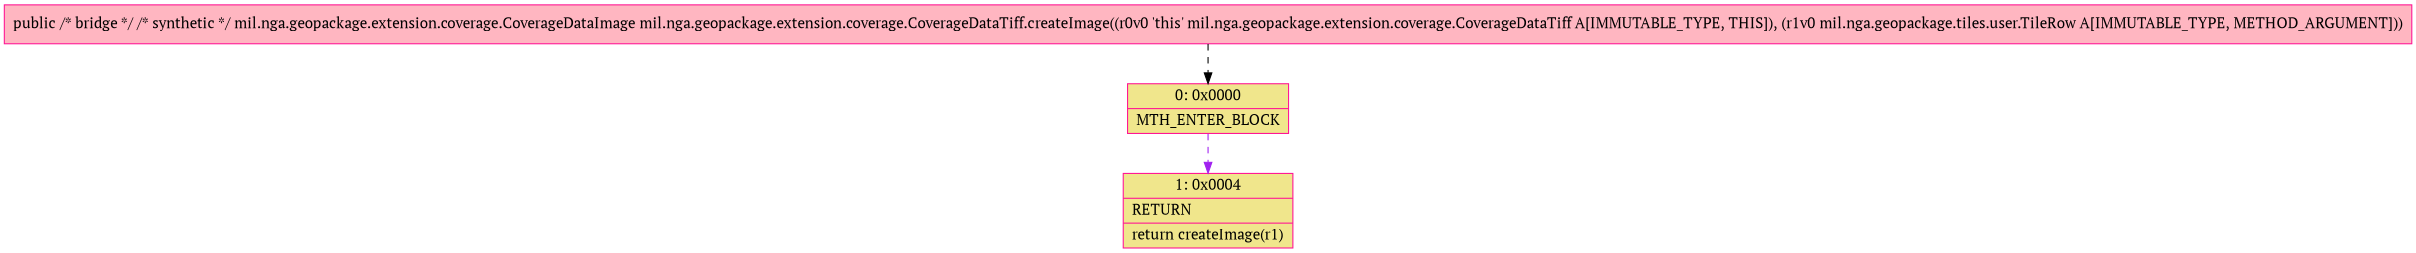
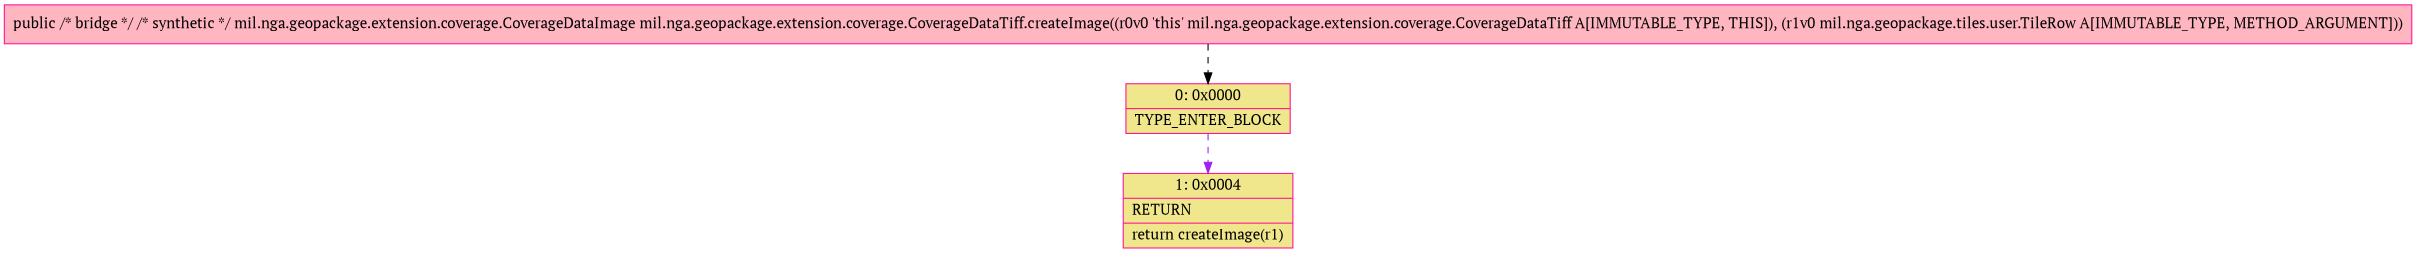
  digraph {
    fontname="PT Serif"
    node [shape=record style=filled fillcolor=khaki color=deeppink fontname="PT Serif"]
    edge [style=dashed fontname="PT Serif"]
-   n1 [label="{0\:\ 0x0000|MTH_ENTER_BLOCK\l}"]
+   n1 [label="{0\:\ 0x0000|TYPE_ENTER_BLOCK\l}"]
    n2 [label="{1\:\ 0x0004|RETURN\l|return createImage(r1)\l}"]
    n3 [label="{public \/* bridge *\/ \/* synthetic *\/ mil.nga.geopackage.extension.coverage.CoverageDataImage mil.nga.geopackage.extension.coverage.CoverageDataTiff.createImage((r0v0 'this' mil.nga.geopackage.extension.coverage.CoverageDataTiff A[IMMUTABLE_TYPE, THIS]), (r1v0 mil.nga.geopackage.tiles.user.TileRow A[IMMUTABLE_TYPE, METHOD_ARGUMENT])) }" fillcolor=lightpink]
    n1 -> n2 [color=purple]
    n3 -> n1 [color=black]
  }
